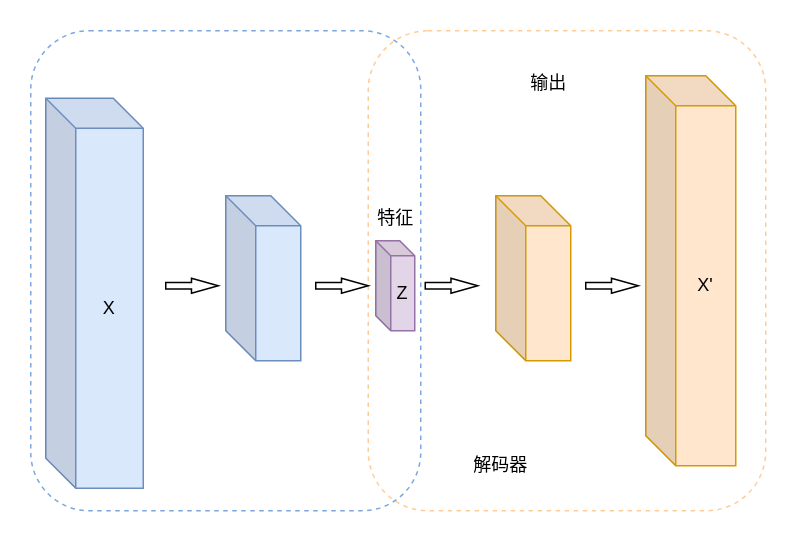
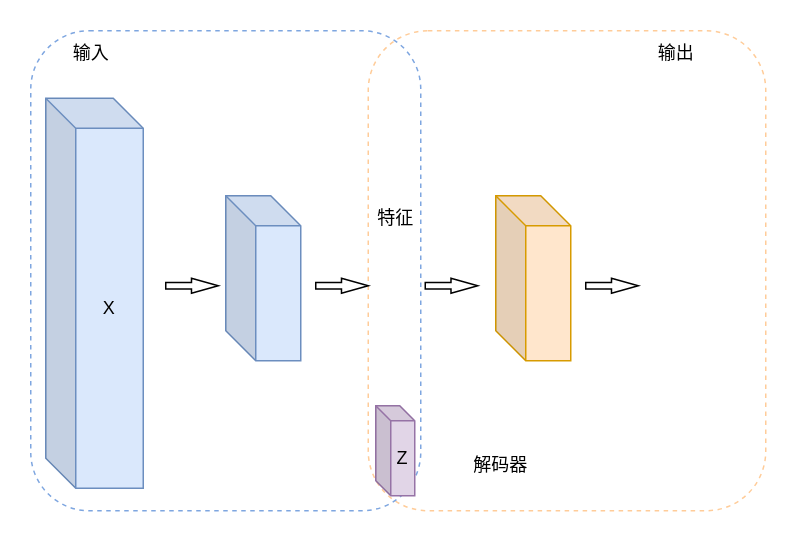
  <mxCell id="0" />
  <mxCell id="1" parent="0" />
  <mxCell id="2" value="" style="rounded=1;whiteSpace=wrap;html=1;fillColor=none;strokeColor=#FFCC99;dashed=1;" vertex="1" parent="1"><mxGeometry x="245" y="20" width="265" height="320" as="geometry" /></mxCell>
  <mxCell id="3" value="" style="rounded=1;whiteSpace=wrap;html=1;fillColor=none;strokeColor=#7EA6E0;dashed=1;" vertex="1" parent="1"><mxGeometry x="20" y="20" width="260" height="320" as="geometry" /></mxCell>
  <mxCell id="4" value="X" style="shape=cube;whiteSpace=wrap;html=1;boundedLbl=1;backgroundOutline=1;darkOpacity=0.05;darkOpacity2=0.1;fillColor=#dae8fc;strokeColor=#6c8ebf;" vertex="1" parent="1"><mxGeometry x="30" y="65" width="65" height="260" as="geometry" /></mxCell>
  <mxCell id="5" value="" style="shape=cube;whiteSpace=wrap;html=1;boundedLbl=1;backgroundOutline=1;darkOpacity=0.05;darkOpacity2=0.1;fillColor=#dae8fc;strokeColor=#6c8ebf;" vertex="1" parent="1"><mxGeometry x="150" y="130" width="50" height="110" as="geometry" /></mxCell>
- <mxCell id="6" value="X'" style="shape=cube;whiteSpace=wrap;html=1;boundedLbl=1;backgroundOutline=1;darkOpacity=0.05;darkOpacity2=0.1;fillColor=#ffe6cc;strokeColor=#d79b00;" vertex="1" parent="1"><mxGeometry x="430" y="50" width="60" height="260" as="geometry" /></mxCell>
  <mxCell id="7" value="" style="shape=cube;whiteSpace=wrap;html=1;boundedLbl=1;backgroundOutline=1;darkOpacity=0.05;darkOpacity2=0.1;fillColor=#ffe6cc;strokeColor=#d79b00;" vertex="1" parent="1"><mxGeometry x="330" y="130" width="50" height="110" as="geometry" /></mxCell>
  <mxCell id="8" value="解码器" style="text;html=1;align=center;verticalAlign=middle;resizable=0;points=[];autosize=1;strokeColor=none;fillColor=none;" vertex="1" parent="1"><mxGeometry x="302.5" y="295" width="60" height="30" as="geometry" /></mxCell>
- <mxCell id="9" value="Z" style="shape=cube;whiteSpace=wrap;html=1;boundedLbl=1;backgroundOutline=1;darkOpacity=0.05;darkOpacity2=0.1;fillColor=#e1d5e7;strokeColor=#9673a6;size=10;" vertex="1" parent="1"><mxGeometry x="250" y="160" width="26" height="60" as="geometry" /></mxCell>
+ <mxCell id="9" value="Z" style="shape=cube;whiteSpace=wrap;html=1;boundedLbl=1;backgroundOutline=1;darkOpacity=0.05;darkOpacity2=0.1;fillColor=#e1d5e7;strokeColor=#9673a6;size=10;" vertex="1" parent="1"><mxGeometry x="250" y="270" width="26" height="60" as="geometry" /></mxCell>
  <mxCell id="10" value="" style="html=1;shadow=0;dashed=0;align=center;verticalAlign=middle;shape=mxgraph.arrows2.arrow;dy=0.58;dx=17.84;notch=0;" vertex="1" parent="1"><mxGeometry x="110" y="185" width="35" height="10" as="geometry" /></mxCell>
  <mxCell id="11" value="" style="html=1;shadow=0;dashed=0;align=center;verticalAlign=middle;shape=mxgraph.arrows2.arrow;dy=0.58;dx=17.84;notch=0;" vertex="1" parent="1"><mxGeometry x="210" y="185" width="35" height="10" as="geometry" /></mxCell>
  <mxCell id="12" value="" style="html=1;shadow=0;dashed=0;align=center;verticalAlign=middle;shape=mxgraph.arrows2.arrow;dy=0.58;dx=17.84;notch=0;" vertex="1" parent="1"><mxGeometry x="283" y="185" width="35" height="10" as="geometry" /></mxCell>
  <mxCell id="13" value="" style="html=1;shadow=0;dashed=0;align=center;verticalAlign=middle;shape=mxgraph.arrows2.arrow;dy=0.58;dx=17.84;notch=0;" vertex="1" parent="1"><mxGeometry x="390" y="185" width="35" height="10" as="geometry" /></mxCell>
- <mxCell id="15" value="输出" style="text;html=1;align=center;verticalAlign=middle;resizable=0;points=[];autosize=1;strokeColor=none;fillColor=none;" vertex="1" parent="1"><mxGeometry x="340" y="40" width="50" height="30" as="geometry" /></mxCell>
+ <mxCell id="14" value="输入" style="text;html=1;align=center;verticalAlign=middle;resizable=0;points=[];autosize=1;strokeColor=none;fillColor=none;" vertex="1" parent="1"><mxGeometry x="35" y="20" width="50" height="30" as="geometry" /></mxCell>
+ <mxCell id="15" value="输出" style="text;html=1;align=center;verticalAlign=middle;resizable=0;points=[];autosize=1;strokeColor=none;fillColor=none;" vertex="1" parent="1"><mxGeometry x="425" y="20" width="50" height="30" as="geometry" /></mxCell>
  <mxCell id="16" value="特征" style="text;html=1;align=center;verticalAlign=middle;resizable=0;points=[];autosize=1;strokeColor=none;fillColor=none;" vertex="1" parent="1"><mxGeometry x="238" y="130" width="50" height="30" as="geometry" /></mxCell>
